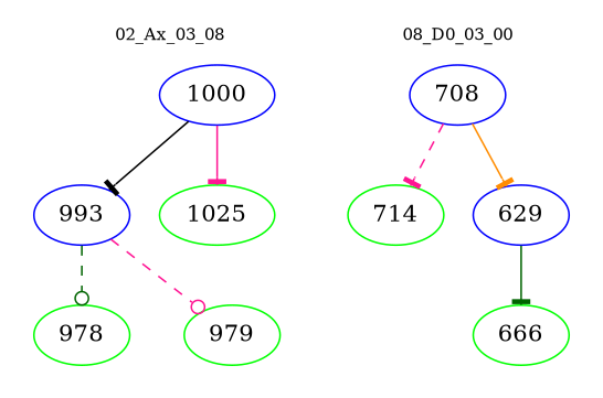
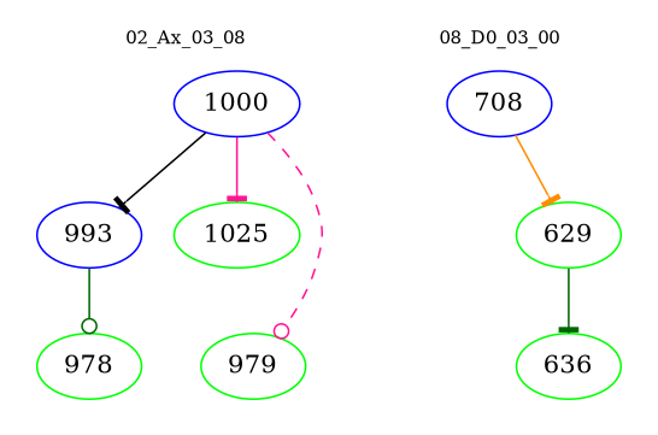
  digraph {
    node [color=green]
    edge [arrowhead=tee color=deeppink style=solid]
    n1 [color=blue label=1000]
    n2 [color=blue label=993]
    n3 [label=1025]
    n4 [label=979]
    n5 [label=978]
    n6 [color=blue label=708]
-   n7 [label=714]
-   n8 [color=blue label=629]
-   n9 [label=666]
+   n8 [label=629]
+   n9 [label=636]
    subgraph cluster_1 {
      color=white
      fontsize=10
      label="02_Ax_03_08"
      n1
      n2
      n3
      n4
      n5
    }
    subgraph cluster_2 {
      color=white
      fontsize=10
      label="08_D0_03_00"
      n6
-     n7
      n8
      n9
    }
    n1 -> n2 [color=black]
    n1 -> n3
-   n2 -> n4 [arrowhead=odot style=dashed]
-   n2 -> n5 [arrowhead=odot color=darkgreen style=dashed]
-   n6 -> n7 [style=dashed]
+   n1 -> n4 [arrowhead=odot style=dashed]
+   n2 -> n5 [arrowhead=odot color=darkgreen]
    n6 -> n8 [color=darkorange]
    n8 -> n9 [color=darkgreen]
  }
